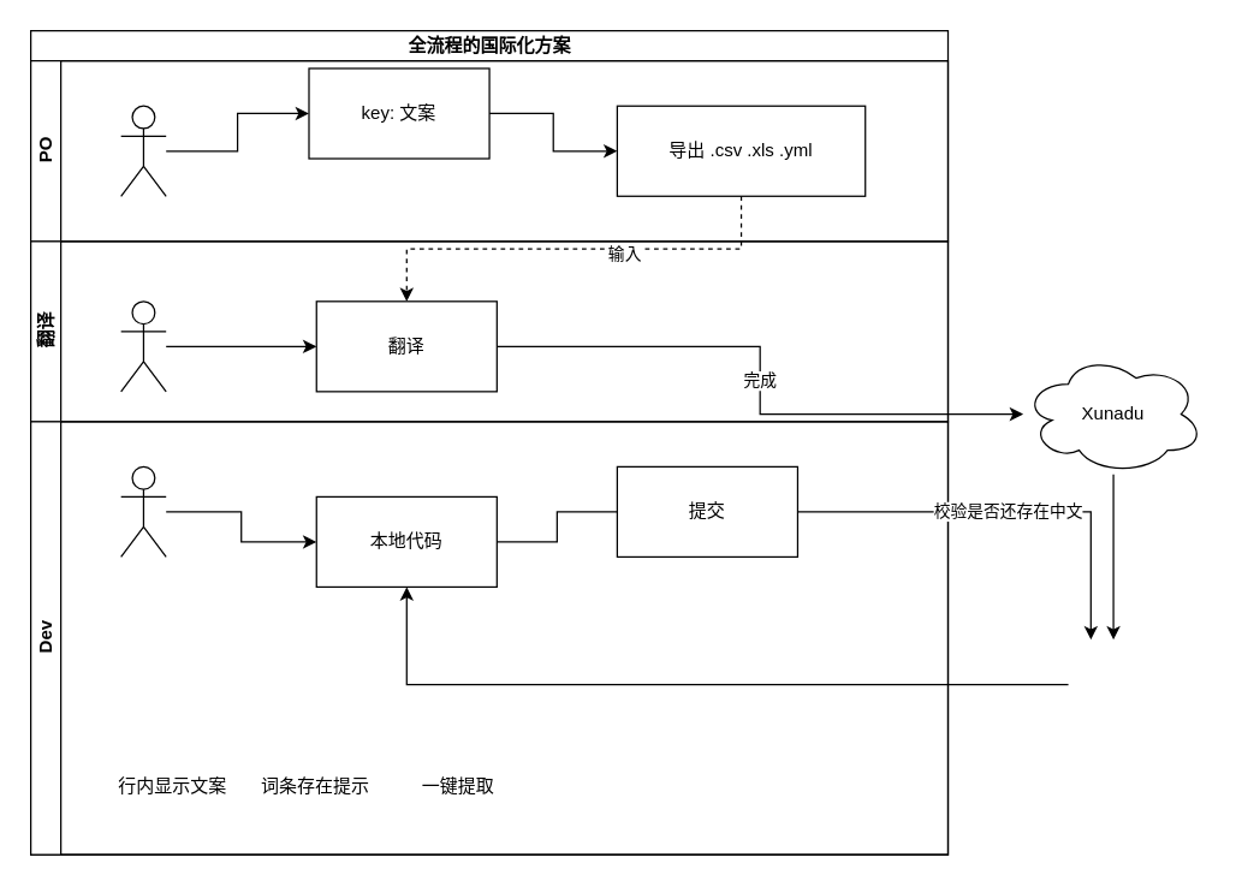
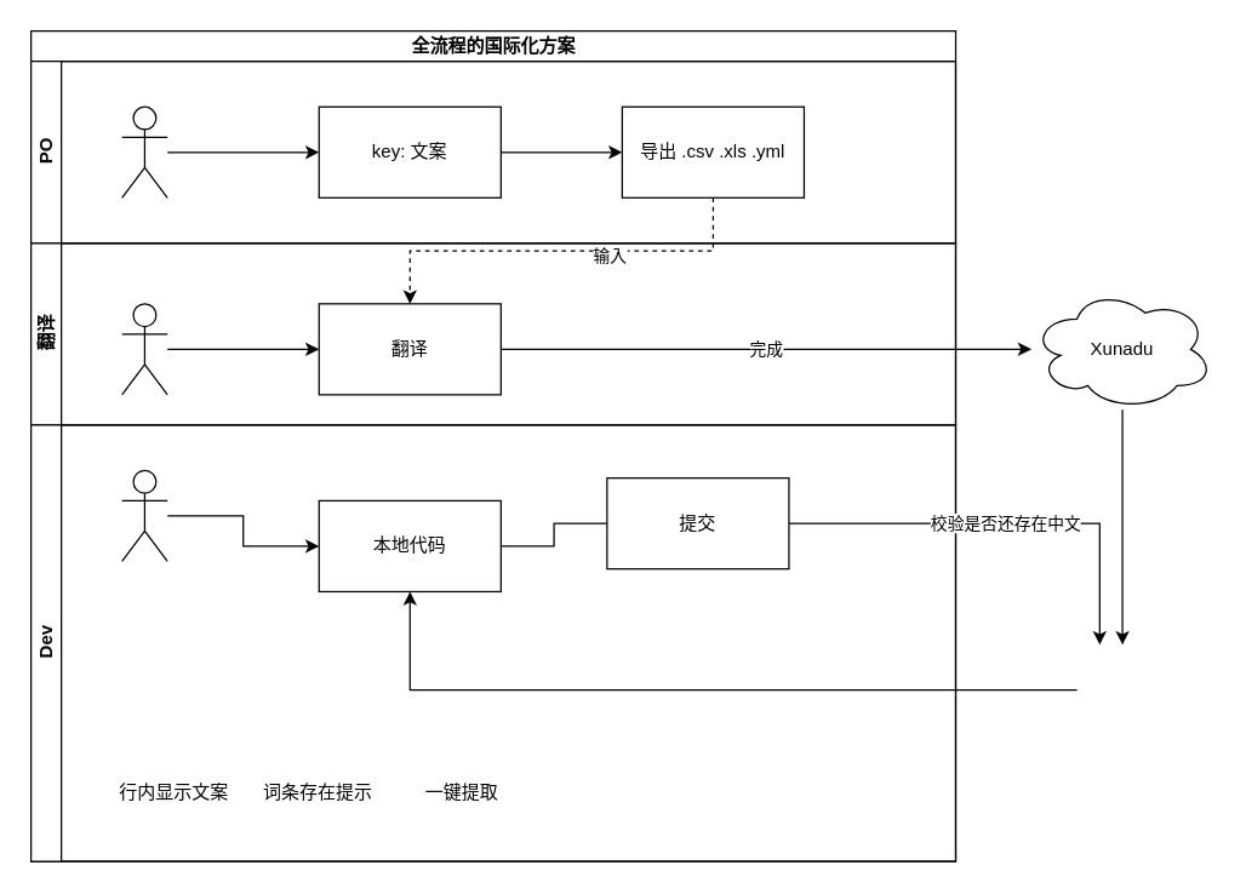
  <mxCell id="0" />
  <mxCell id="1" parent="0" />
  <mxCell id="2" value="全流程的国际化方案" style="swimlane;childLayout=stackLayout;resizeParent=1;resizeParentMax=0;horizontal=1;startSize=20;horizontalStack=0;html=1;" parent="1" vertex="1"><mxGeometry x="20" y="20" width="610" height="548" as="geometry" /></mxCell>
  <mxCell id="3" value="PO" style="swimlane;startSize=20;horizontal=0;html=1;" parent="2" vertex="1"><mxGeometry y="20" width="610" height="120" as="geometry" /></mxCell>
  <mxCell id="4" value="" style="edgeStyle=orthogonalEdgeStyle;rounded=0;orthogonalLoop=1;jettySize=auto;html=1;" parent="3" source="5" target="7" edge="1"><mxGeometry relative="1" as="geometry" /></mxCell>
  <mxCell id="5" value="" style="shape=umlActor;verticalLabelPosition=bottom;verticalAlign=top;html=1;outlineConnect=0;" parent="3" vertex="1"><mxGeometry x="60" y="30" width="30" height="60" as="geometry" /></mxCell>
  <mxCell id="6" value="" style="edgeStyle=orthogonalEdgeStyle;rounded=0;orthogonalLoop=1;jettySize=auto;html=1;" parent="3" source="7" target="8" edge="1"><mxGeometry relative="1" as="geometry" /></mxCell>
- <mxCell id="7" value="key: 文案" style="whiteSpace=wrap;html=1;verticalAlign=middle;" parent="3" vertex="1"><mxGeometry x="185" y="5" width="120" height="60" as="geometry" /></mxCell>
- <mxCell id="8" value="导出 .csv .xls .yml" style="whiteSpace=wrap;html=1;" parent="3" vertex="1"><mxGeometry x="390" y="30" width="165" height="60" as="geometry" /></mxCell>
+ <mxCell id="7" value="key: 文案" style="whiteSpace=wrap;html=1;verticalAlign=middle;" parent="3" vertex="1"><mxGeometry x="190" y="30" width="120" height="60" as="geometry" /></mxCell>
+ <mxCell id="8" value="导出 .csv .xls .yml" style="whiteSpace=wrap;html=1;" parent="3" vertex="1"><mxGeometry x="390" y="30" width="120" height="60" as="geometry" /></mxCell>
  <mxCell id="9" value="翻译" style="swimlane;startSize=20;horizontal=0;html=1;" parent="2" vertex="1"><mxGeometry y="140" width="610" height="120" as="geometry" /></mxCell>
  <mxCell id="10" value="" style="edgeStyle=orthogonalEdgeStyle;rounded=0;orthogonalLoop=1;jettySize=auto;html=1;" parent="9" source="11" target="12" edge="1"><mxGeometry relative="1" as="geometry" /></mxCell>
  <mxCell id="11" value="" style="shape=umlActor;verticalLabelPosition=bottom;verticalAlign=top;html=1;outlineConnect=0;" parent="9" vertex="1"><mxGeometry x="60" y="40" width="30" height="60" as="geometry" /></mxCell>
  <mxCell id="12" value="翻译" style="whiteSpace=wrap;html=1;verticalAlign=middle;" parent="9" vertex="1"><mxGeometry x="190" y="40" width="120" height="60" as="geometry" /></mxCell>
  <mxCell id="13" value="Dev" style="swimlane;startSize=20;horizontal=0;html=1;" parent="2" vertex="1"><mxGeometry y="260" width="610" height="288" as="geometry" /></mxCell>
  <mxCell id="14" value="" style="edgeStyle=orthogonalEdgeStyle;rounded=0;orthogonalLoop=1;jettySize=auto;html=1;" parent="13" source="15" target="16" edge="1"><mxGeometry relative="1" as="geometry" /></mxCell>
  <mxCell id="15" value="" style="shape=umlActor;verticalLabelPosition=bottom;verticalAlign=top;html=1;outlineConnect=0;" parent="13" vertex="1"><mxGeometry x="60" y="30" width="30" height="60" as="geometry" /></mxCell>
  <mxCell id="16" value="本地代码" style="whiteSpace=wrap;html=1;verticalAlign=middle;" parent="13" vertex="1"><mxGeometry x="190" y="50" width="120" height="60" as="geometry" /></mxCell>
- <mxCell id="17" value="提交" style="rounded=0;whiteSpace=wrap;html=1;" parent="13" vertex="1"><mxGeometry x="390" y="30" width="120" height="60" as="geometry" /></mxCell>
+ <mxCell id="17" value="提交" style="rounded=0;whiteSpace=wrap;html=1;" parent="13" vertex="1"><mxGeometry x="380" y="35" width="120" height="60" as="geometry" /></mxCell>
  <mxCell id="18" value="" style="edgeStyle=orthogonalEdgeStyle;rounded=0;orthogonalLoop=1;jettySize=auto;html=1;entryX=0;entryY=0.5;entryDx=0;entryDy=0;endArrow=none;" parent="13" source="16" target="17" edge="1"><mxGeometry relative="1" as="geometry"><mxPoint x="310" y="60" as="sourcePoint" /><mxPoint x="705" y="145" as="targetPoint" /></mxGeometry></mxCell>
  <mxCell id="19" value="行内显示文案" style="shape=image;html=1;verticalAlign=top;verticalLabelPosition=bottom;labelBackgroundColor=#ffffff;imageAspect=0;aspect=fixed;image=https://cdn1.iconfinder.com/data/icons/material-core/23/extension-128.png" parent="13" vertex="1"><mxGeometry x="70" y="181" width="48" height="48" as="geometry" /></mxCell>
  <mxCell id="20" value="词条存在提示" style="shape=image;html=1;verticalAlign=top;verticalLabelPosition=bottom;labelBackgroundColor=#ffffff;imageAspect=0;aspect=fixed;image=https://cdn1.iconfinder.com/data/icons/material-core/23/extension-128.png" parent="13" vertex="1"><mxGeometry x="165" y="181" width="48" height="48" as="geometry" /></mxCell>
  <mxCell id="21" value="一键提取" style="shape=image;html=1;verticalAlign=top;verticalLabelPosition=bottom;labelBackgroundColor=#ffffff;imageAspect=0;aspect=fixed;image=https://cdn1.iconfinder.com/data/icons/material-core/23/extension-128.png" parent="13" vertex="1"><mxGeometry x="260" y="181" width="48" height="48" as="geometry" /></mxCell>
  <mxCell id="22" style="edgeStyle=orthogonalEdgeStyle;rounded=0;orthogonalLoop=1;jettySize=auto;html=1;exitX=0.5;exitY=1;exitDx=0;exitDy=0;dashed=1;" parent="2" source="8" target="12" edge="1"><mxGeometry relative="1" as="geometry" /></mxCell>
  <mxCell id="23" value="输入" style="edgeLabel;html=1;align=center;verticalAlign=middle;resizable=0;points=[];" parent="22" vertex="1" connectable="0"><mxGeometry x="-0.23" y="3" relative="1" as="geometry"><mxPoint as="offset" /></mxGeometry></mxCell>
  <mxCell id="24" style="edgeStyle=orthogonalEdgeStyle;rounded=0;orthogonalLoop=1;jettySize=auto;html=1;" parent="1" source="25" target="28" edge="1"><mxGeometry relative="1" as="geometry" /></mxCell>
- <mxCell id="25" value="Xunadu" style="ellipse;shape=cloud;whiteSpace=wrap;html=1;" parent="1" vertex="1"><mxGeometry x="680" y="235" width="120" height="80" as="geometry" /></mxCell>
+ <mxCell id="25" value="Xunadu" style="ellipse;shape=cloud;whiteSpace=wrap;html=1;" parent="1" vertex="1"><mxGeometry x="680" y="190" width="120" height="80" as="geometry" /></mxCell>
  <mxCell id="26" value="完成" style="edgeStyle=orthogonalEdgeStyle;rounded=0;orthogonalLoop=1;jettySize=auto;html=1;" parent="1" source="12" target="25" edge="1"><mxGeometry relative="1" as="geometry" /></mxCell>
  <mxCell id="27" style="edgeStyle=orthogonalEdgeStyle;rounded=0;orthogonalLoop=1;jettySize=auto;html=1;entryX=0.5;entryY=1;entryDx=0;entryDy=0;" parent="1" source="28" target="16" edge="1"><mxGeometry relative="1" as="geometry" /></mxCell>
  <mxCell id="28" value="" style="shape=image;html=1;verticalAlign=top;verticalLabelPosition=bottom;labelBackgroundColor=#ffffff;imageAspect=0;aspect=fixed;image=https://cdn4.iconfinder.com/data/icons/socialcones/508/Gitlab-128.png" parent="1" vertex="1"><mxGeometry x="710" y="425" width="60" height="60" as="geometry" /></mxCell>
  <mxCell id="29" value="校验是否还存在中文" style="edgeStyle=orthogonalEdgeStyle;rounded=0;orthogonalLoop=1;jettySize=auto;html=1;entryX=0.25;entryY=0;entryDx=0;entryDy=0;startArrow=none;" parent="1" source="17" target="28" edge="1"><mxGeometry relative="1" as="geometry" /></mxCell>
